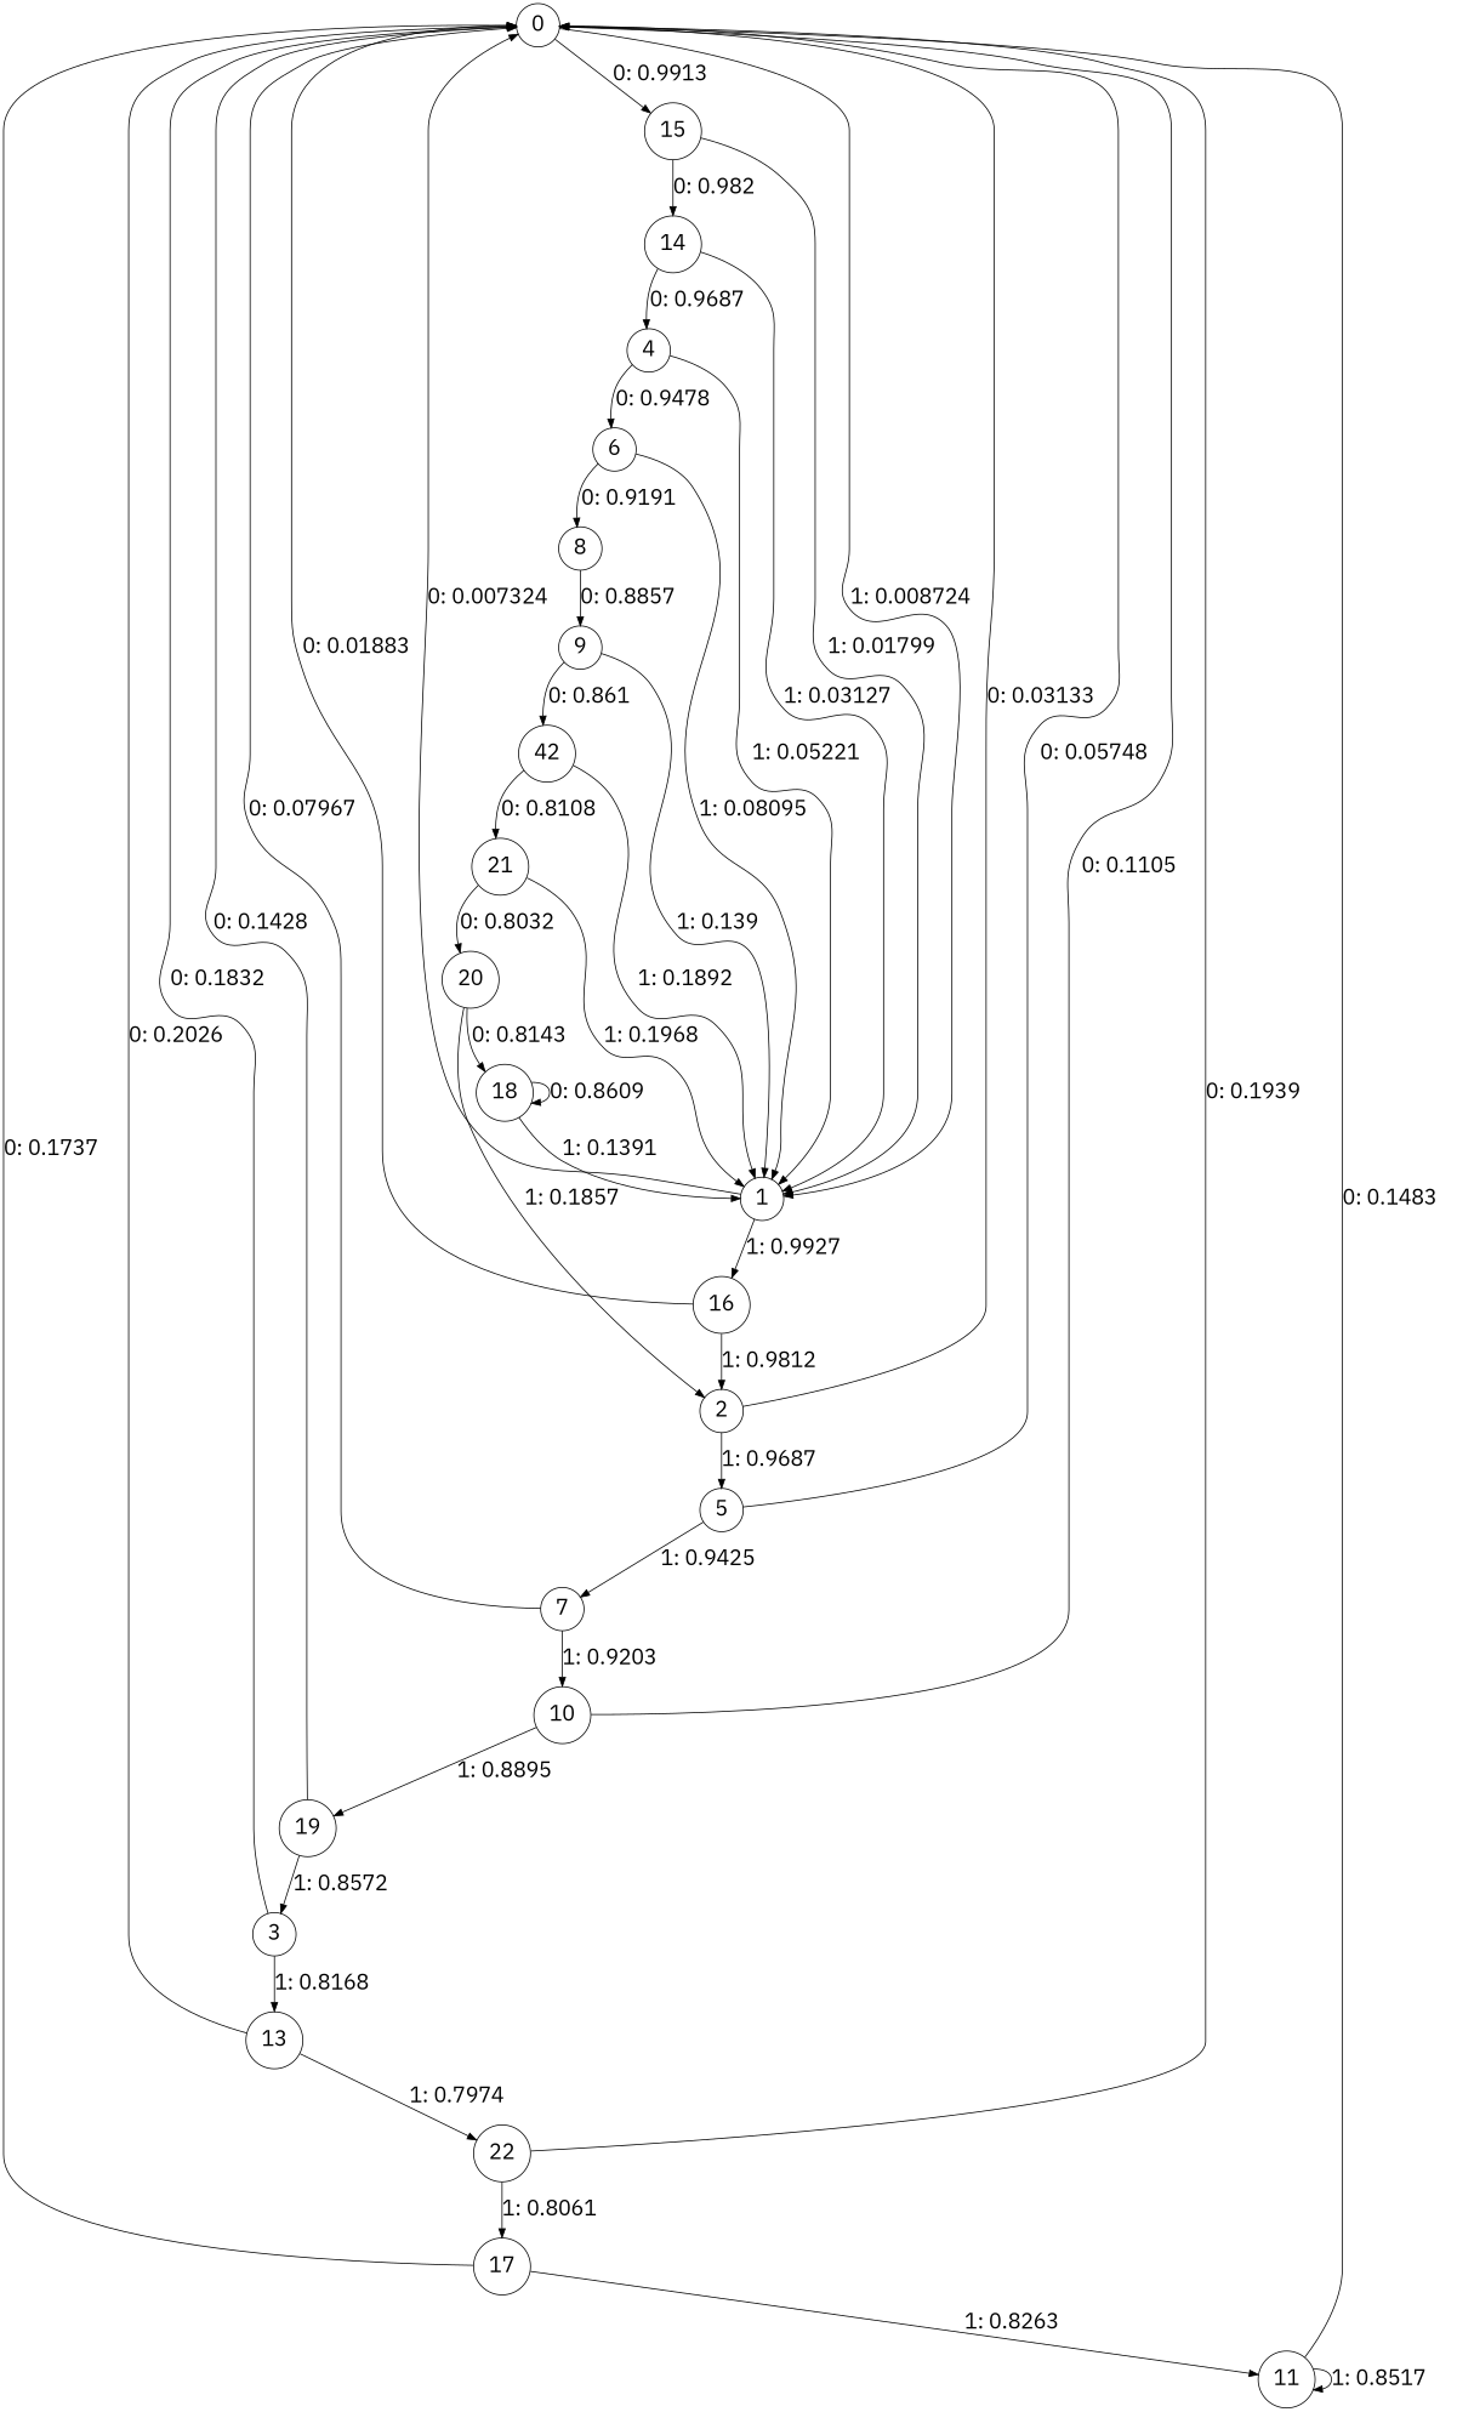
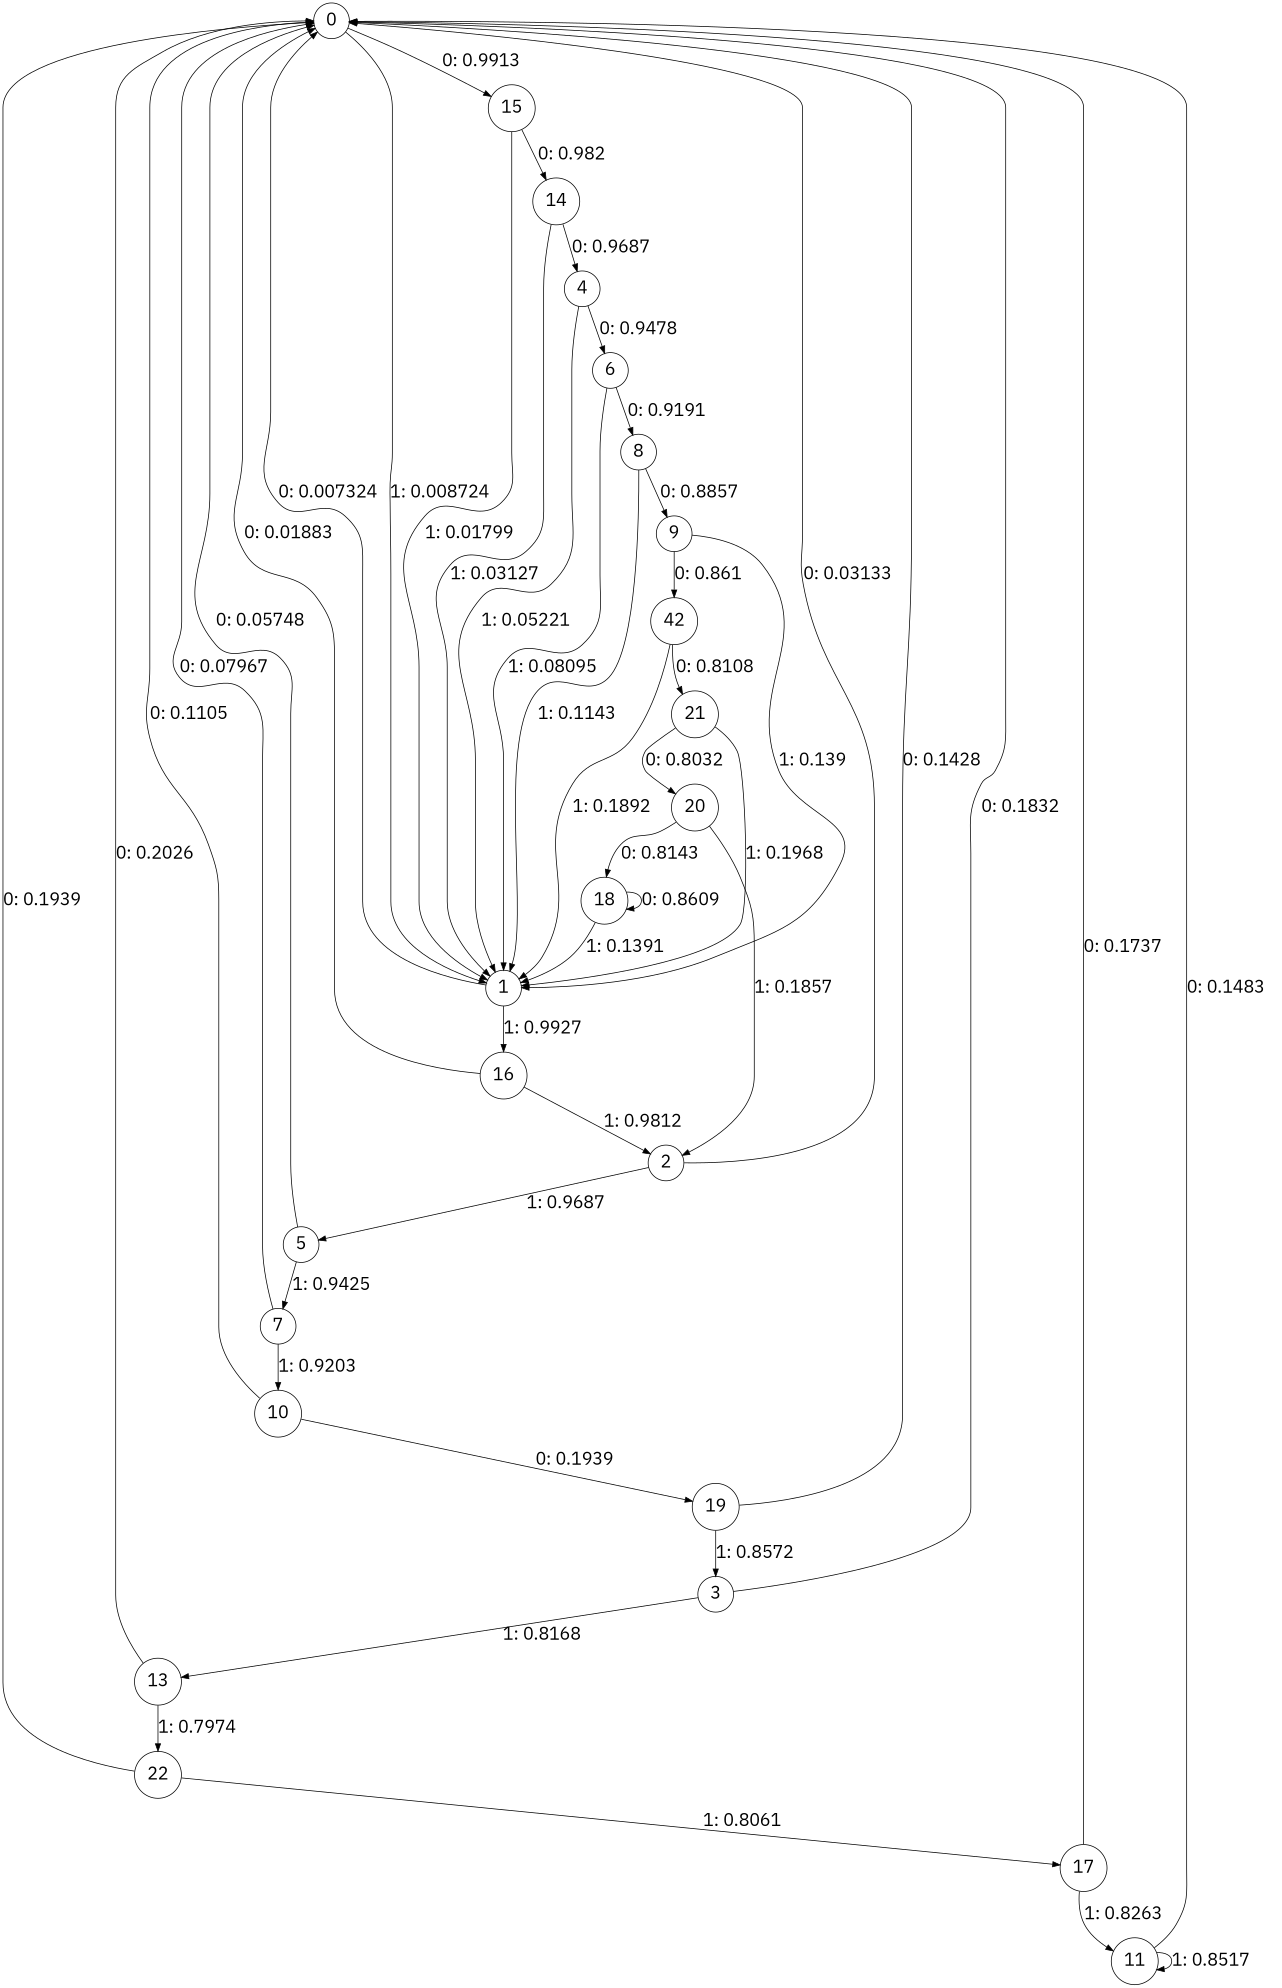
  digraph {
    fontname="IBM Plex Sans"
    node [fontname="IBM Plex Sans" fontsize=24 shape=circle]
    edge [fontname="IBM Plex Sans" fontsize=24]
    0
    15
    1
    14
    16
    4
    2
    5
    7
    10
    3
    13
    22
    17
    6
    8
    9
    19
    n19 [label=42]
    21
    20
    11
    18
    0 -> 15 [label="0: 0.9913   "]
    0 -> 1 [label="1: 0.008724  "]
    15 -> 1 [label="1: 0.01799  "]
    15 -> 14 [label="0: 0.982    "]
    1 -> 0 [label="0: 0.007324  "]
    1 -> 16 [label="1: 0.9927   "]
    14 -> 1 [label="1: 0.03127  "]
    14 -> 4 [label="0: 0.9687   "]
    16 -> 0 [label="0: 0.01883  "]
    16 -> 2 [label="1: 0.9812   "]
    4 -> 1 [label="1: 0.05221  "]
    4 -> 6 [label="0: 0.9478   "]
    2 -> 0 [label="0: 0.03133  "]
    2 -> 5 [label="1: 0.9687   "]
    5 -> 0 [label="0: 0.05748  "]
    5 -> 7 [label="1: 0.9425   "]
    7 -> 0 [label="0: 0.07967  "]
    7 -> 10 [label="1: 0.9203   "]
    10 -> 0 [label="0: 0.1105   "]
-   10 -> 19 [label="1: 0.8895   "]
+   10 -> 19 [label="0: 0.1939   "]
    3 -> 0 [label="0: 0.1832   "]
    3 -> 13 [label="1: 0.8168   "]
    13 -> 0 [label="0: 0.2026   "]
    13 -> 22 [label="1: 0.7974   "]
    22 -> 0 [label="0: 0.1939   "]
    22 -> 17 [label="1: 0.8061   "]
    17 -> 0 [label="0: 0.1737   "]
    17 -> 11 [label="1: 0.8263   "]
    6 -> 1 [label="1: 0.08095  "]
    6 -> 8 [label="0: 0.9191   "]
+   8 -> 1 [label="1: 0.1143   "]
    8 -> 9 [label="0: 0.8857   "]
    9 -> 1 [label="1: 0.139    "]
    9 -> n19 [label="0: 0.861    "]
    19 -> 0 [label="0: 0.1428   "]
    19 -> 3 [label="1: 0.8572   "]
    n19 -> 1 [label="1: 0.1892   "]
    n19 -> 21 [label="0: 0.8108   "]
    21 -> 1 [label="1: 0.1968   "]
    21 -> 20 [label="0: 0.8032   "]
    20 -> 2 [label="1: 0.1857   "]
    20 -> 18 [label="0: 0.8143   "]
    11 -> 0 [label="0: 0.1483   "]
    11 -> 11 [label="1: 0.8517   "]
    18 -> 1 [label="1: 0.1391   "]
    18 -> 18 [label="0: 0.8609   "]
  }
